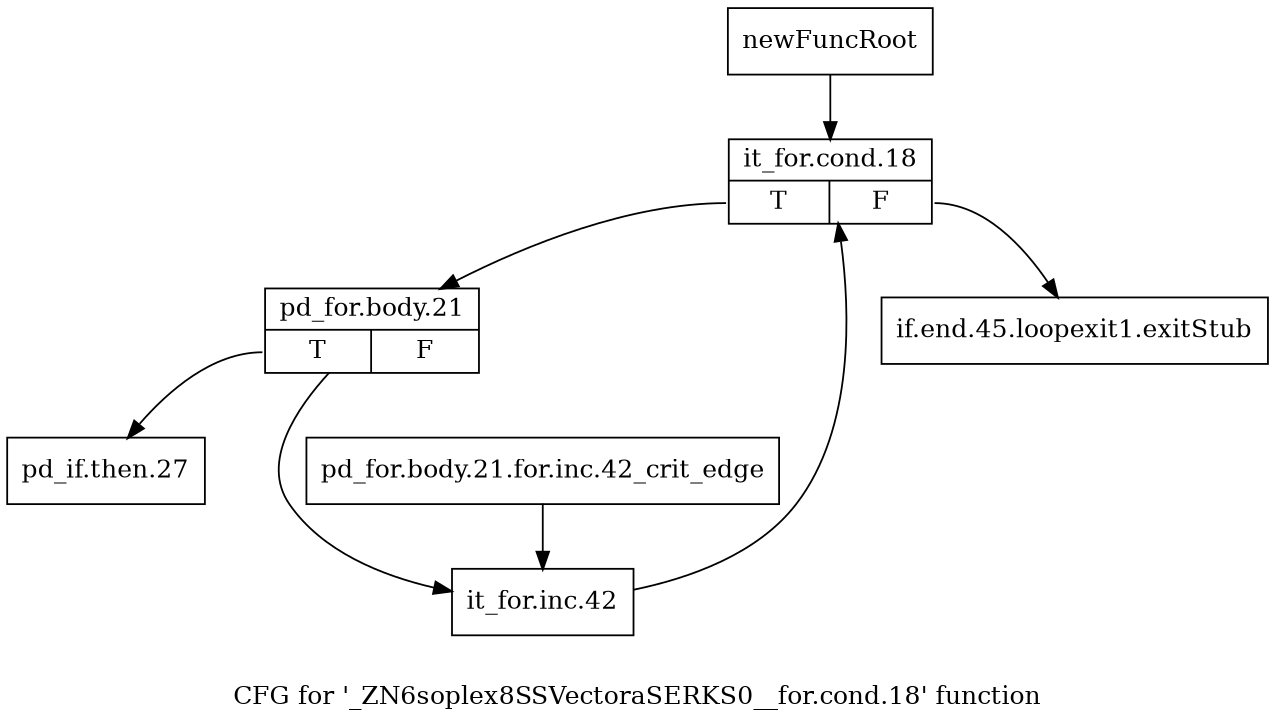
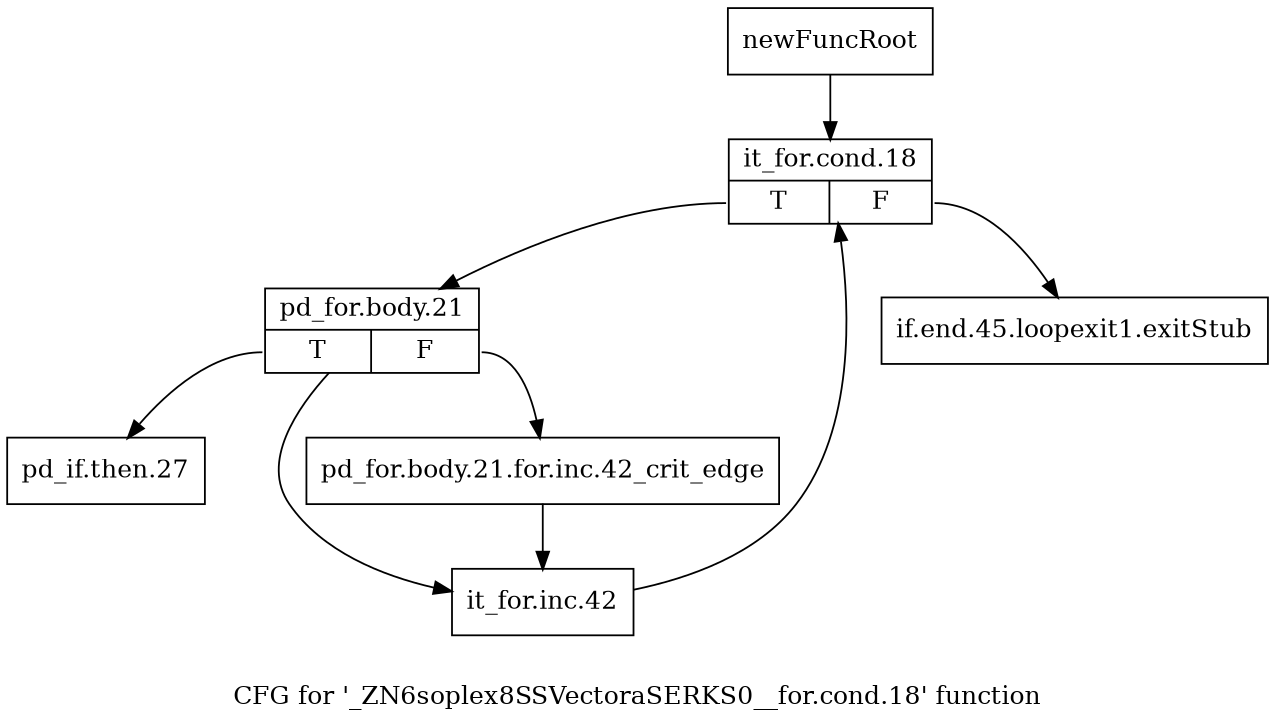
  digraph {
    label="CFG for '_ZN6soplex8SSVectoraSERKS0__for.cond.18' function"
    node [shape=record]
    n1 [label="{newFuncRoot}"]
    n2 [label="{it_for.cond.18|{<s0>T|<s1>F}}"]
    n3 [label="{if.end.45.loopexit1.exitStub}"]
    n4 [label="{pd_for.body.21|{<s0>T|<s1>F}}"]
    n5 [label="{pd_if.then.27}"]
    n6 [label="{pd_for.body.21.for.inc.42_crit_edge}"]
    n7 [label="{it_for.inc.42}"]
    n1 -> n2
    n2 -> n3 [tailport=s1]
    n2 -> n4 [tailport=s0]
    n4 -> n5 [tailport=s0]
+   n4 -> n6 [tailport=s1]
    n4 -> n7
    n6 -> n7
    n7 -> n2
  }
